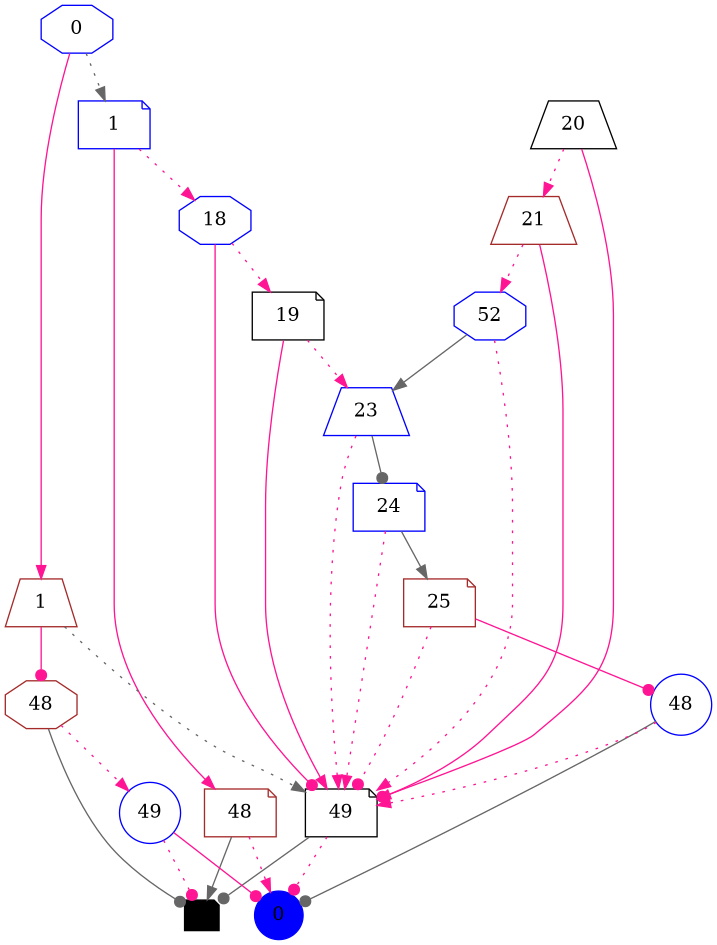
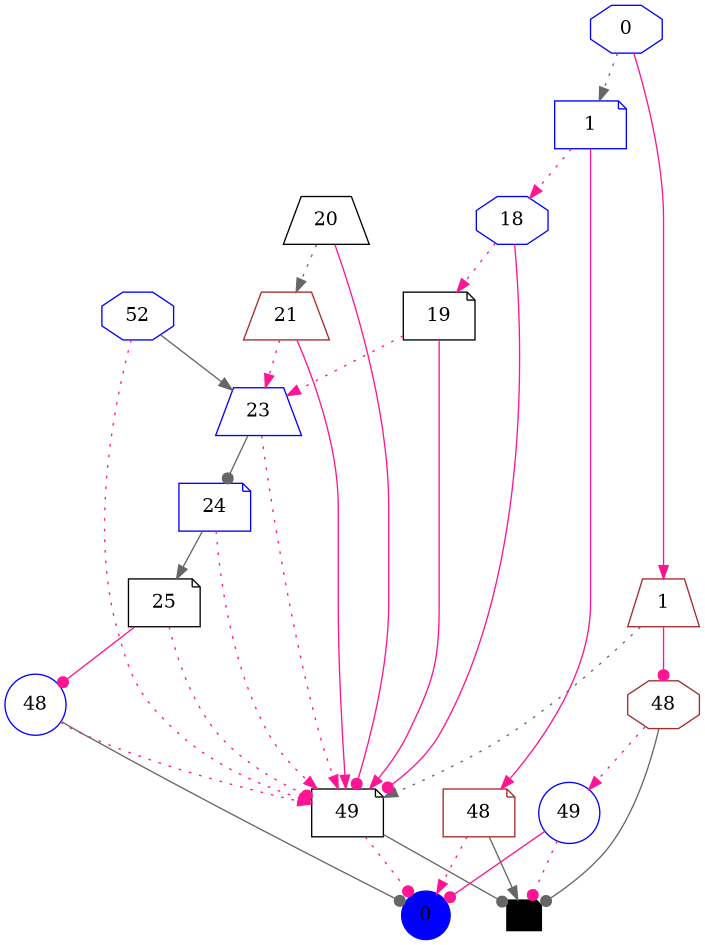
  digraph {
    node [color=blue shape=note]
    edge [arrowhead=normal color=deeppink style=dotted]
    n1 [height=0.3 label=0 shape=circle style=filled width=0.3]
    n2 [color=black height=0.3 label=1 style=filled width=0.3]
    n3 [label=0 shape=octagon]
    n4 [label=1]
    n5 [color=brown label=1 shape=trapezium]
    n6 [label=18 shape=octagon]
    n7 [color=brown label=48]
    n8 [color=black label=49]
    n9 [color=brown label=48 shape=octagon]
    n10 [color=black label=19]
    n11 [label=49 shape=circle]
    n12 [label=23 shape=trapezium]
    n13 [color=black label=20 shape=trapezium]
    n14 [color=brown label=21 shape=trapezium]
    n15 [label=52 shape=octagon]
    n16 [label=24]
-   n17 [color=brown label=25]
+   n17 [color=black label=25]
    n18 [label=48 shape=circle]
    n3 -> n4 [color=gray40]
    n3 -> n5 [style=filled]
    n4 -> n6
    n4 -> n7 [style=filled]
    n5 -> n8 [color=gray40]
    n5 -> n9 [arrowhead=dot style=filled]
    n6 -> n8 [arrowhead=dot style=filled]
    n6 -> n10
    n7 -> n1
    n7 -> n2 [color=gray40 style=filled]
    n8 -> n1 [arrowhead=dot]
    n8 -> n2 [arrowhead=dot color=gray40 style=filled]
    n9 -> n2 [arrowhead=dot color=gray40 style=filled]
    n9 -> n11
    n10 -> n8 [style=filled]
    n10 -> n12
    n11 -> n1 [arrowhead=dot style=filled]
    n11 -> n2 [arrowhead=dot]
    n12 -> n8
    n12 -> n16 [arrowhead=dot color=gray40 style=filled]
    n13 -> n8 [arrowhead=dot style=filled]
-   n13 -> n14
+   n13 -> n14 [color=gray40]
    n14 -> n8 [style=filled]
-   n14 -> n15
+   n14 -> n12
    n15 -> n8
    n15 -> n12 [color=gray40 style=filled]
    n16 -> n8
    n16 -> n17 [color=gray40 style=filled]
    n17 -> n8 [arrowhead=dot]
    n17 -> n18 [arrowhead=dot style=filled]
    n18 -> n1 [arrowhead=dot color=gray40 style=filled]
    n18 -> n8
  }
